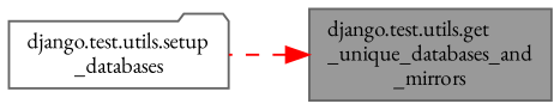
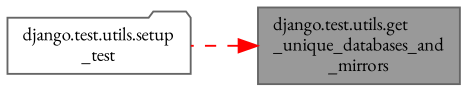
  digraph {
    rankdir=RL
    fontname="EB Garamond"
    node [fontname="EB Garamond" fontsize=10 style=filled]
    n1 [color=gray40 fillcolor=grey60 fontcolor=black height=0.2 label="django.test.utils.get\l_unique_databases_and\l_mirrors" shape=box width=0.4]
-   n2 [color=grey40 fillcolor=white height=0.2 label="django.test.utils.setup\l_databases" shape=folder width=0.4]
+   n2 [color=grey40 fillcolor=white height=0.2 label="django.test.utils.setup\l_test" shape=folder width=0.4]
    n1 -> n2 [color=red dir=back fontname="EB Garamond" fontsize=10 labelfontname=Helvetica labelfontsize=10 style=dashed]
  }
